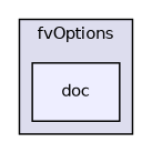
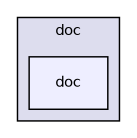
  digraph {
    compound=true
    n1 [fillcolor="#eeeeff" fontname=Helvetica fontsize=10 label=doc pencolor=black shape=box style=filled]
    subgraph cluster_1 {
      bgcolor="#ddddee"
      fontname=Helvetica
      fontsize=10
-     label=fvOptions
+     label=doc
      pencolor=black
      n1
    }
  }
